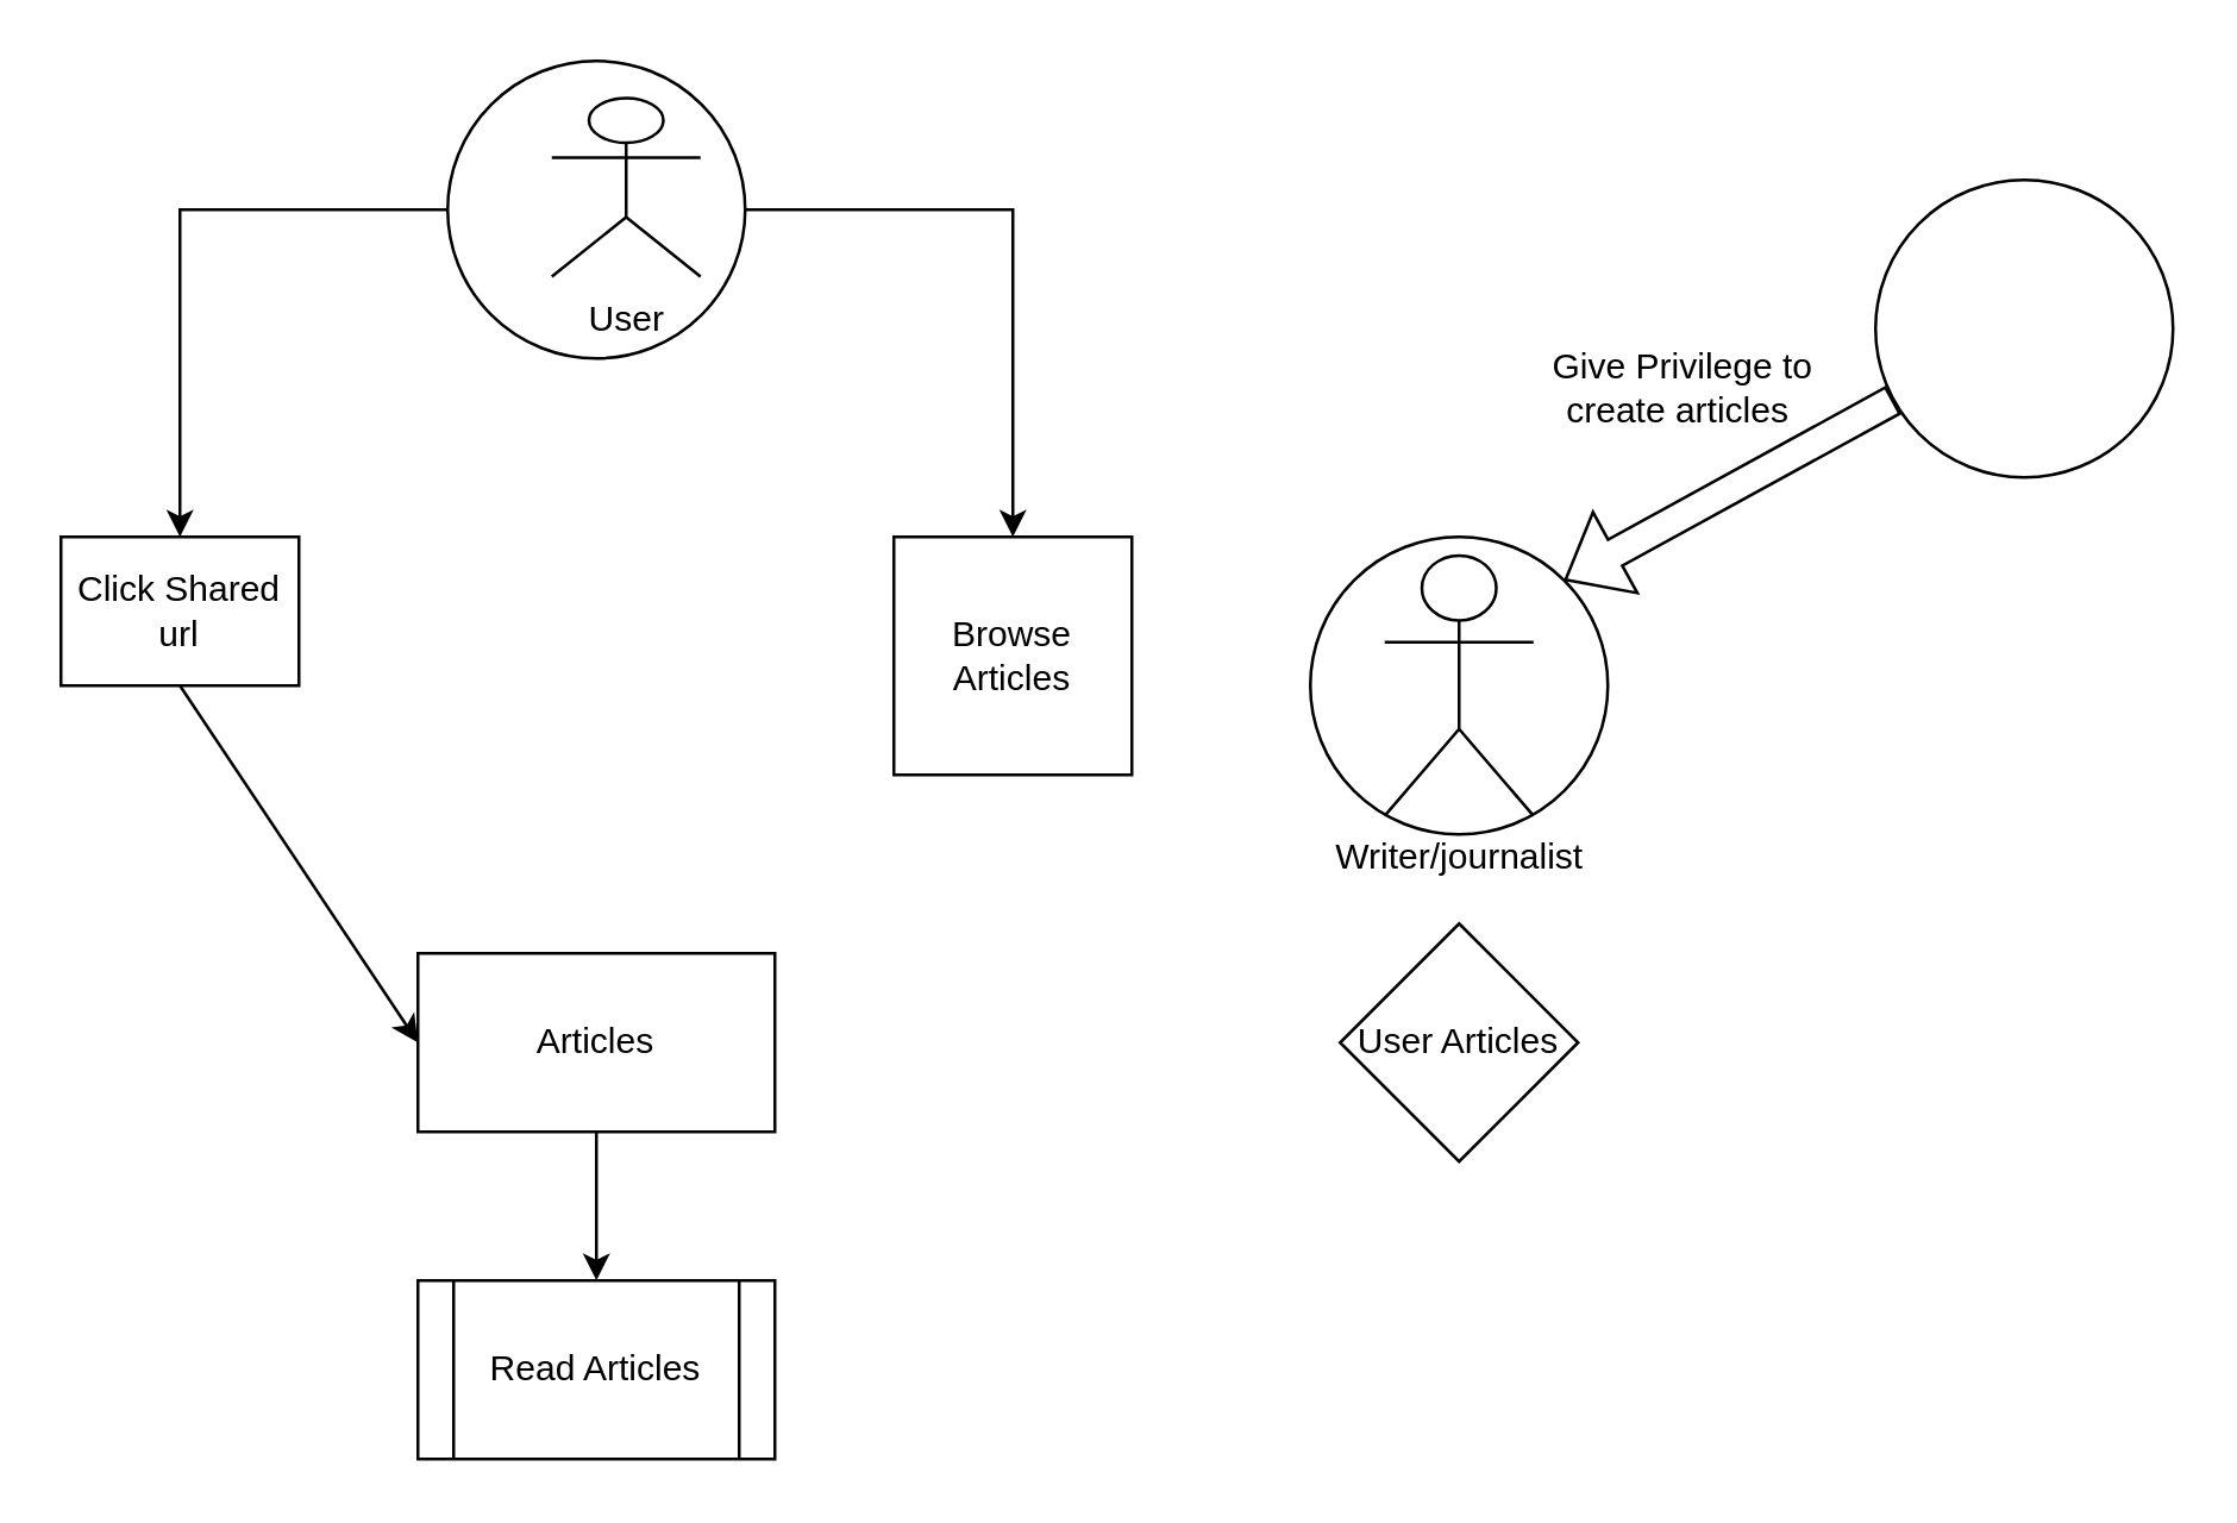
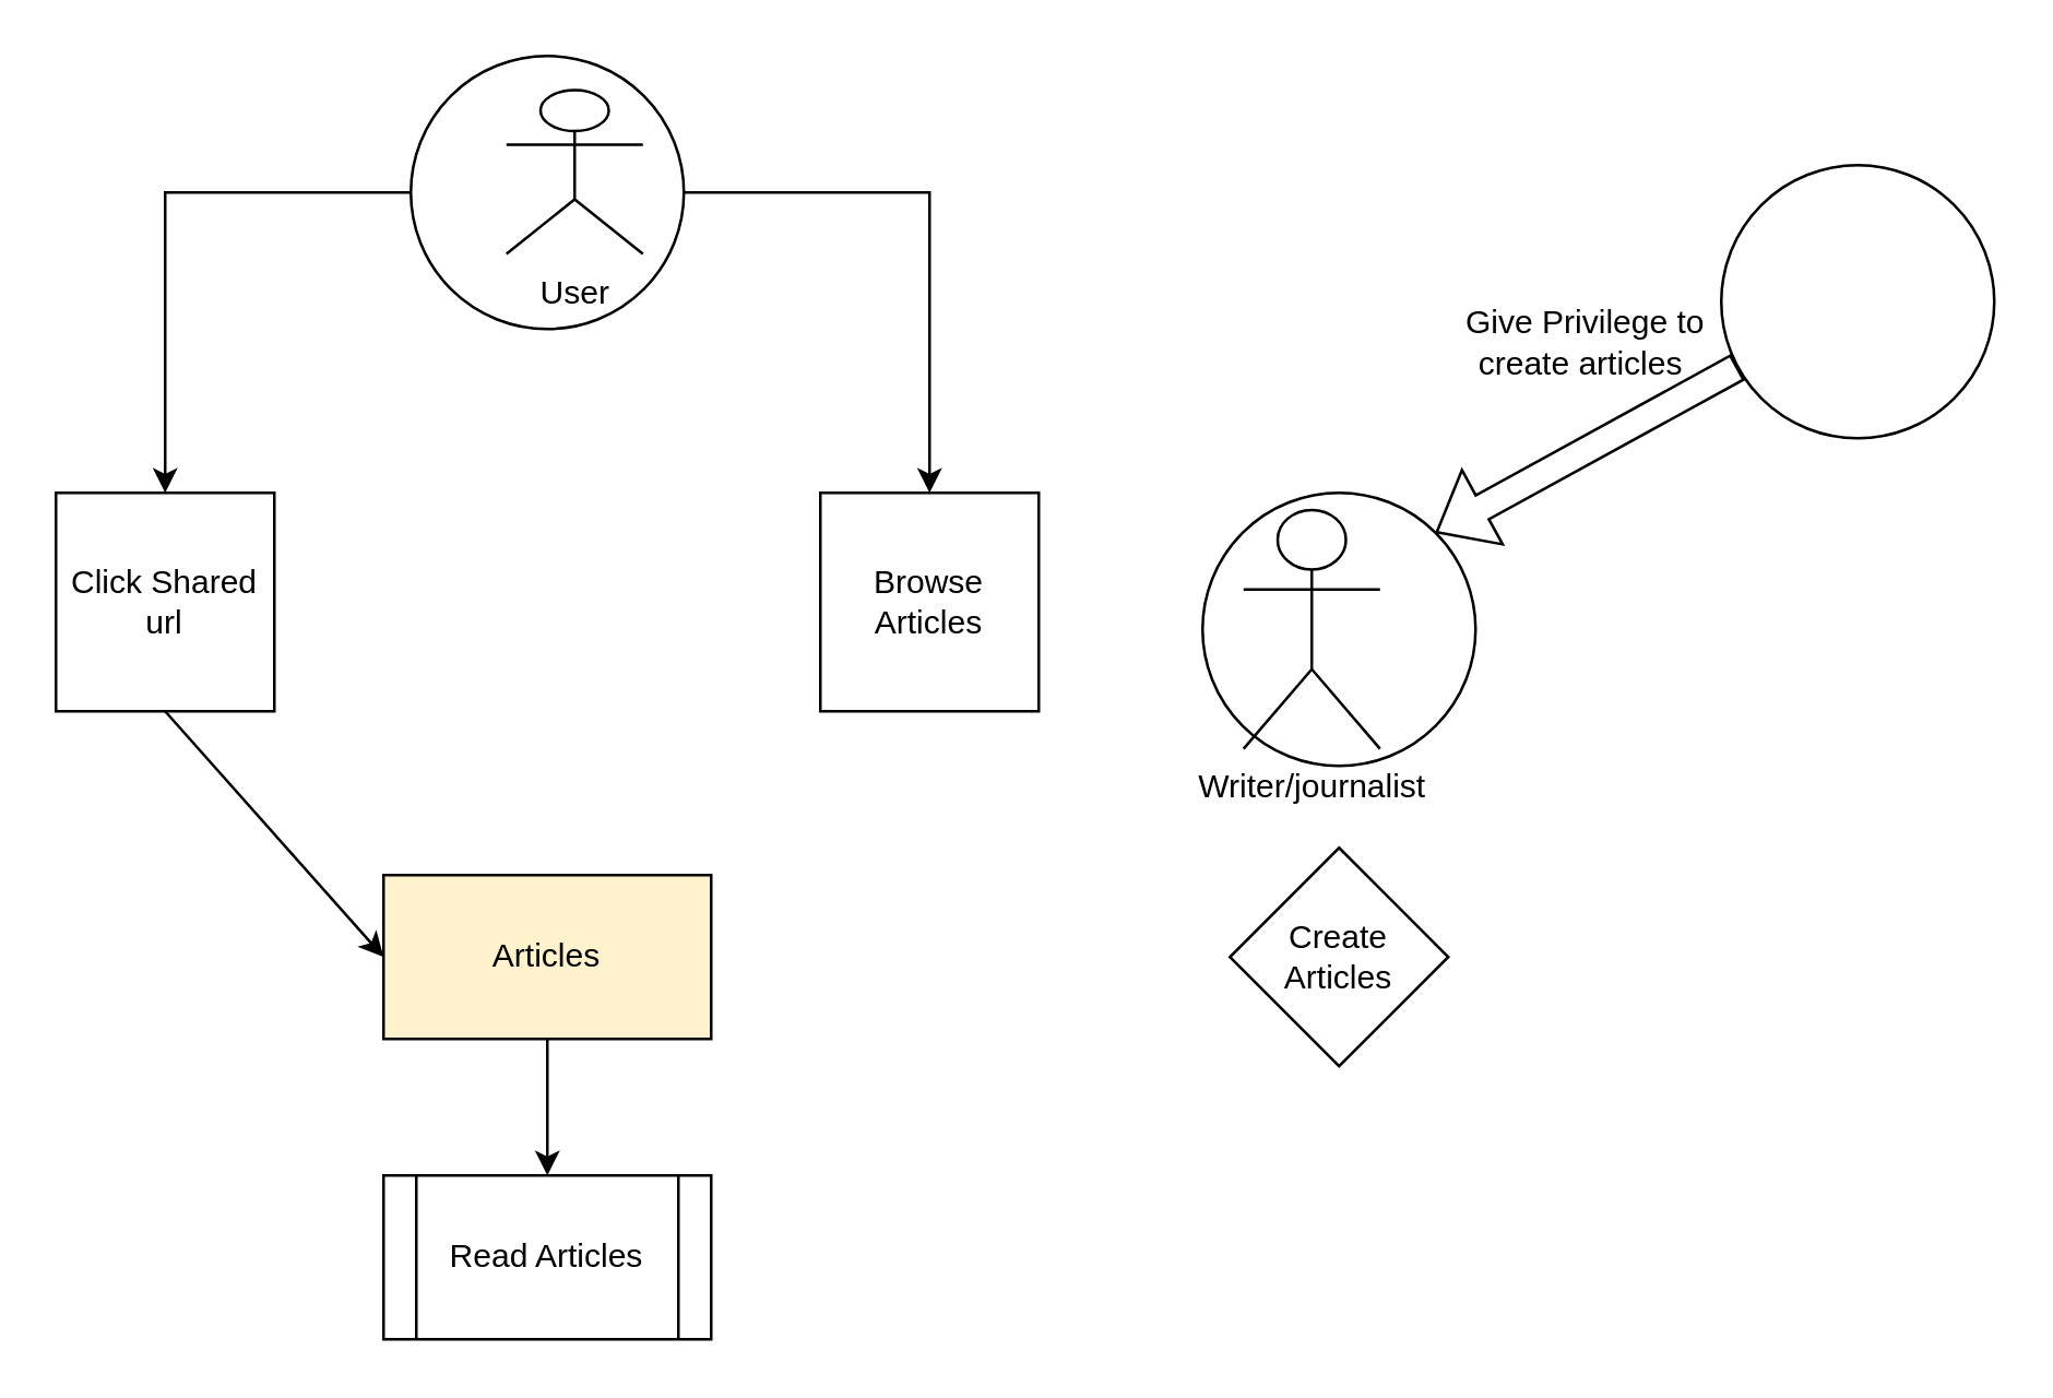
  <mxCell id="0" />
  <mxCell id="1" parent="0" />
  <mxCell id="2" style="edgeStyle=orthogonalEdgeStyle;rounded=0;orthogonalLoop=1;jettySize=auto;html=1;exitX=1;exitY=0.5;exitDx=0;exitDy=0;entryX=0;entryY=0.5;entryDx=0;entryDy=0;" edge="1" parent="1" source="3" target="4"><mxGeometry relative="1" as="geometry"><Array as="points"><mxPoint x="340" y="70" /></Array></mxGeometry></mxCell>
  <mxCell id="3" value="&amp;nbsp; &amp;nbsp; &amp;nbsp; &amp;nbsp; &amp;nbsp; &amp;nbsp;" style="ellipse;whiteSpace=wrap;html=1;" vertex="1" parent="1"><mxGeometry x="150" y="20" width="100" height="100" as="geometry" /></mxCell>
  <mxCell id="4" value="Browse&lt;br&gt;Articles" style="whiteSpace=wrap;html=1;aspect=fixed;direction=south;" vertex="1" parent="1"><mxGeometry x="300" y="180" width="80" height="80" as="geometry" /></mxCell>
- <mxCell id="5" value="Click Shared url" style="whiteSpace=wrap;html=1;aspect=fixed;" vertex="1" parent="1"><mxGeometry x="20" y="180" width="80" height="50" as="geometry" /></mxCell>
+ <mxCell id="5" value="Click Shared url" style="whiteSpace=wrap;html=1;aspect=fixed;" vertex="1" parent="1"><mxGeometry x="20" y="180" width="80" height="80" as="geometry" /></mxCell>
  <mxCell id="6" value="" style="endArrow=classic;html=1;rounded=0;entryX=0.5;entryY=0;entryDx=0;entryDy=0;exitX=0;exitY=0.5;exitDx=0;exitDy=0;" edge="1" parent="1" source="3" target="5"><mxGeometry width="50" height="50" relative="1" as="geometry"><mxPoint x="140" y="90" as="sourcePoint" /><mxPoint x="410" y="130" as="targetPoint" /><Array as="points"><mxPoint x="60" y="70" /></Array></mxGeometry></mxCell>
  <mxCell id="7" value="Read Articles" style="shape=process;whiteSpace=wrap;html=1;backgroundOutline=1;" vertex="1" parent="1"><mxGeometry x="140" y="430" width="120" height="60" as="geometry" /></mxCell>
  <mxCell id="8" value="" style="endArrow=classic;html=1;rounded=0;exitX=0.5;exitY=1;exitDx=0;exitDy=0;entryX=0;entryY=0.5;entryDx=0;entryDy=0;" edge="1" parent="1" source="5" target="13"><mxGeometry width="50" height="50" relative="1" as="geometry"><mxPoint x="360" y="170" as="sourcePoint" /><mxPoint x="430" y="310" as="targetPoint" /></mxGeometry></mxCell>
  <mxCell id="9" value="User" style="shape=umlActor;verticalLabelPosition=bottom;verticalAlign=top;html=1;outlineConnect=0;" vertex="1" parent="1"><mxGeometry x="185" y="32.5" width="50" height="60" as="geometry" /></mxCell>
- <mxCell id="10" value="User Articles" style="rhombus;whiteSpace=wrap;html=1;" vertex="1" parent="1"><mxGeometry x="450" y="310" width="80" height="80" as="geometry" /></mxCell>
+ <mxCell id="10" value="Create Articles" style="rhombus;whiteSpace=wrap;html=1;" vertex="1" parent="1"><mxGeometry x="450" y="310" width="80" height="80" as="geometry" /></mxCell>
  <mxCell id="11" value="" style="ellipse;whiteSpace=wrap;html=1;aspect=fixed;" vertex="1" parent="1"><mxGeometry x="440" y="180" width="100" height="100" as="geometry" /></mxCell>
- <mxCell id="12" value="Writer/journalist" style="shape=umlActor;verticalLabelPosition=bottom;verticalAlign=top;html=1;outlineConnect=0;fontFamily=Helvetica;fontSize=12;fontColor=default;align=center;strokeColor=default;fillColor=default;" vertex="1" parent="1"><mxGeometry x="465" y="186.25" width="50" height="87.5" as="geometry" /></mxCell>
- <mxCell id="13" value="Articles" style="rounded=0;whiteSpace=wrap;html=1;" vertex="1" parent="1"><mxGeometry x="140" y="320" width="120" height="60" as="geometry" /></mxCell>
+ <mxCell id="12" value="Writer/journalist" style="shape=umlActor;verticalLabelPosition=bottom;verticalAlign=top;html=1;outlineConnect=0;fontFamily=Helvetica;fontSize=12;fontColor=default;align=center;strokeColor=default;fillColor=default;" vertex="1" parent="1"><mxGeometry x="455" y="186.25" width="50" height="87.5" as="geometry" /></mxCell>
+ <mxCell id="13" value="Articles" style="rounded=0;whiteSpace=wrap;html=1;fillColor=#fff2cc;" vertex="1" parent="1"><mxGeometry x="140" y="320" width="120" height="60" as="geometry" /></mxCell>
  <mxCell id="14" value="" style="endArrow=classic;html=1;rounded=0;exitX=0.5;exitY=1;exitDx=0;exitDy=0;entryX=0.5;entryY=0;entryDx=0;entryDy=0;" edge="1" parent="1" source="13" target="7"><mxGeometry width="50" height="50" relative="1" as="geometry"><mxPoint x="360" y="170" as="sourcePoint" /><mxPoint x="410" y="120" as="targetPoint" /></mxGeometry></mxCell>
  <mxCell id="15" value="" style="ellipse;whiteSpace=wrap;html=1;" vertex="1" parent="1"><mxGeometry x="630" y="60" width="100" height="100" as="geometry" /></mxCell>
  <mxCell id="16" value="" style="shape=flexArrow;endArrow=classic;html=1;rounded=0;entryX=1;entryY=0;entryDx=0;entryDy=0;" edge="1" parent="1" source="15" target="11"><mxGeometry width="50" height="50" relative="1" as="geometry"><mxPoint x="360" y="170" as="sourcePoint" /><mxPoint x="410" y="120" as="targetPoint" /></mxGeometry></mxCell>
- <mxCell id="17" value="Give Privilege to&lt;br&gt;create articles&amp;nbsp;" style="text;html=1;align=center;verticalAlign=middle;resizable=0;points=[];autosize=1;strokeColor=none;fillColor=none;" vertex="1" parent="1"><mxGeometry x="515" y="115" width="100" height="30" as="geometry" /></mxCell>
+ <mxCell id="17" value="Give Privilege to&lt;br&gt;create articles&amp;nbsp;" style="text;html=1;align=center;verticalAlign=middle;resizable=0;points=[];autosize=1;strokeColor=none;fillColor=none;" vertex="1" parent="1"><mxGeometry x="530" y="110" width="100" height="30" as="geometry" /></mxCell>
